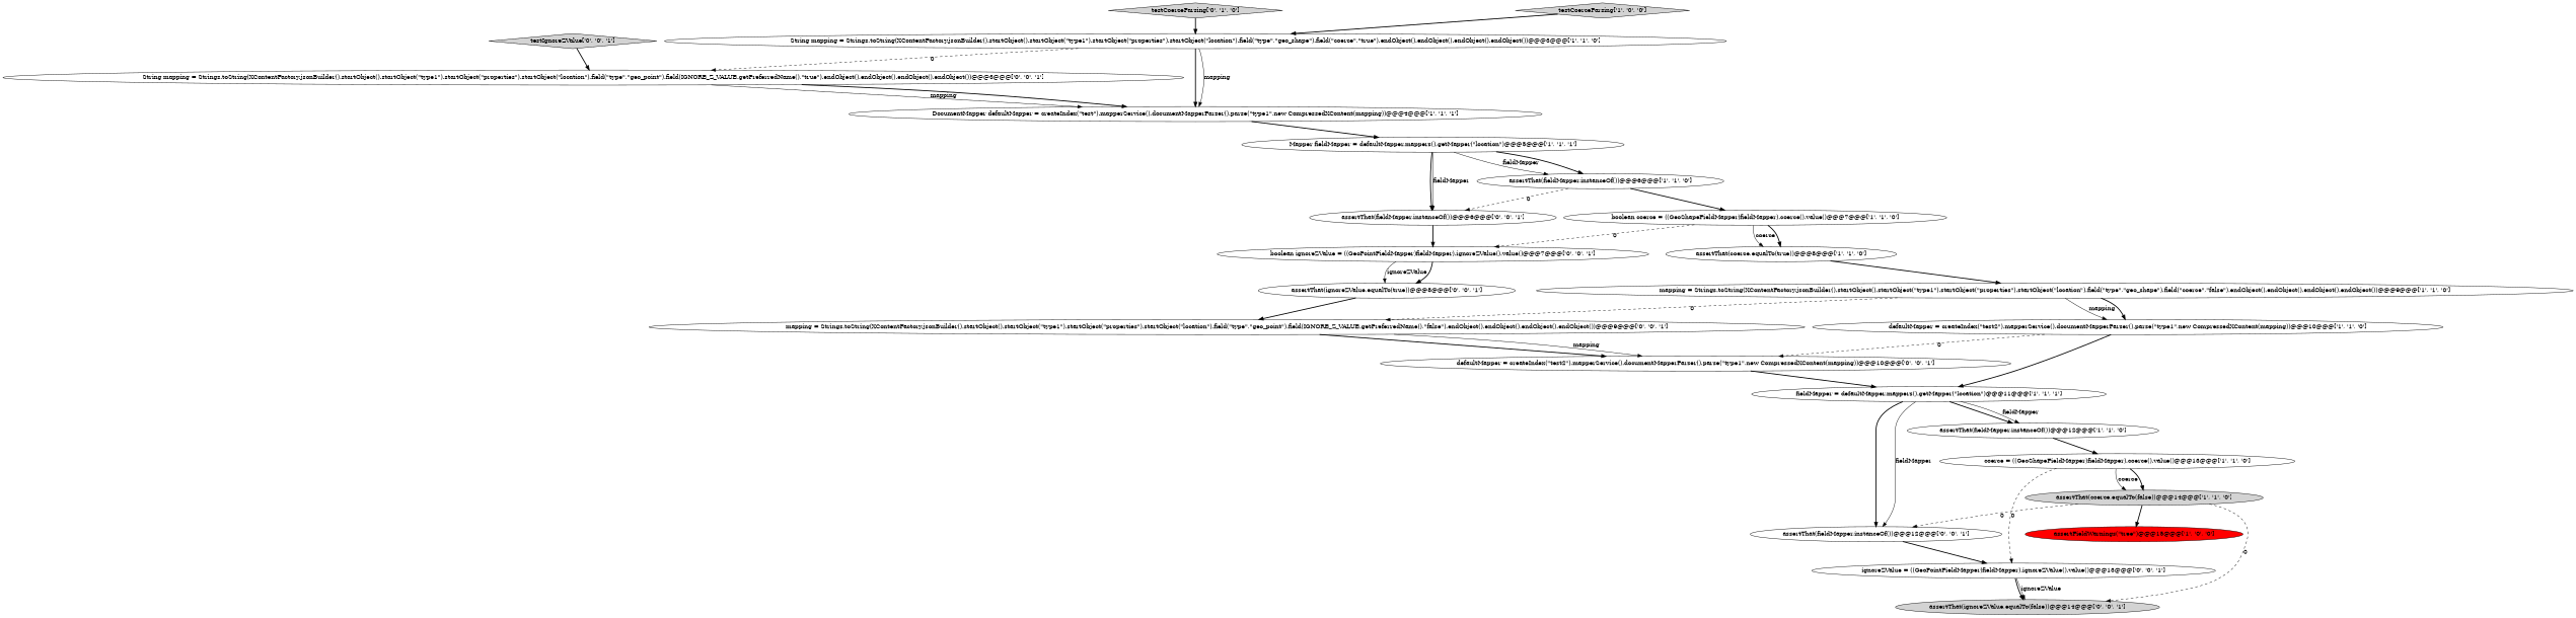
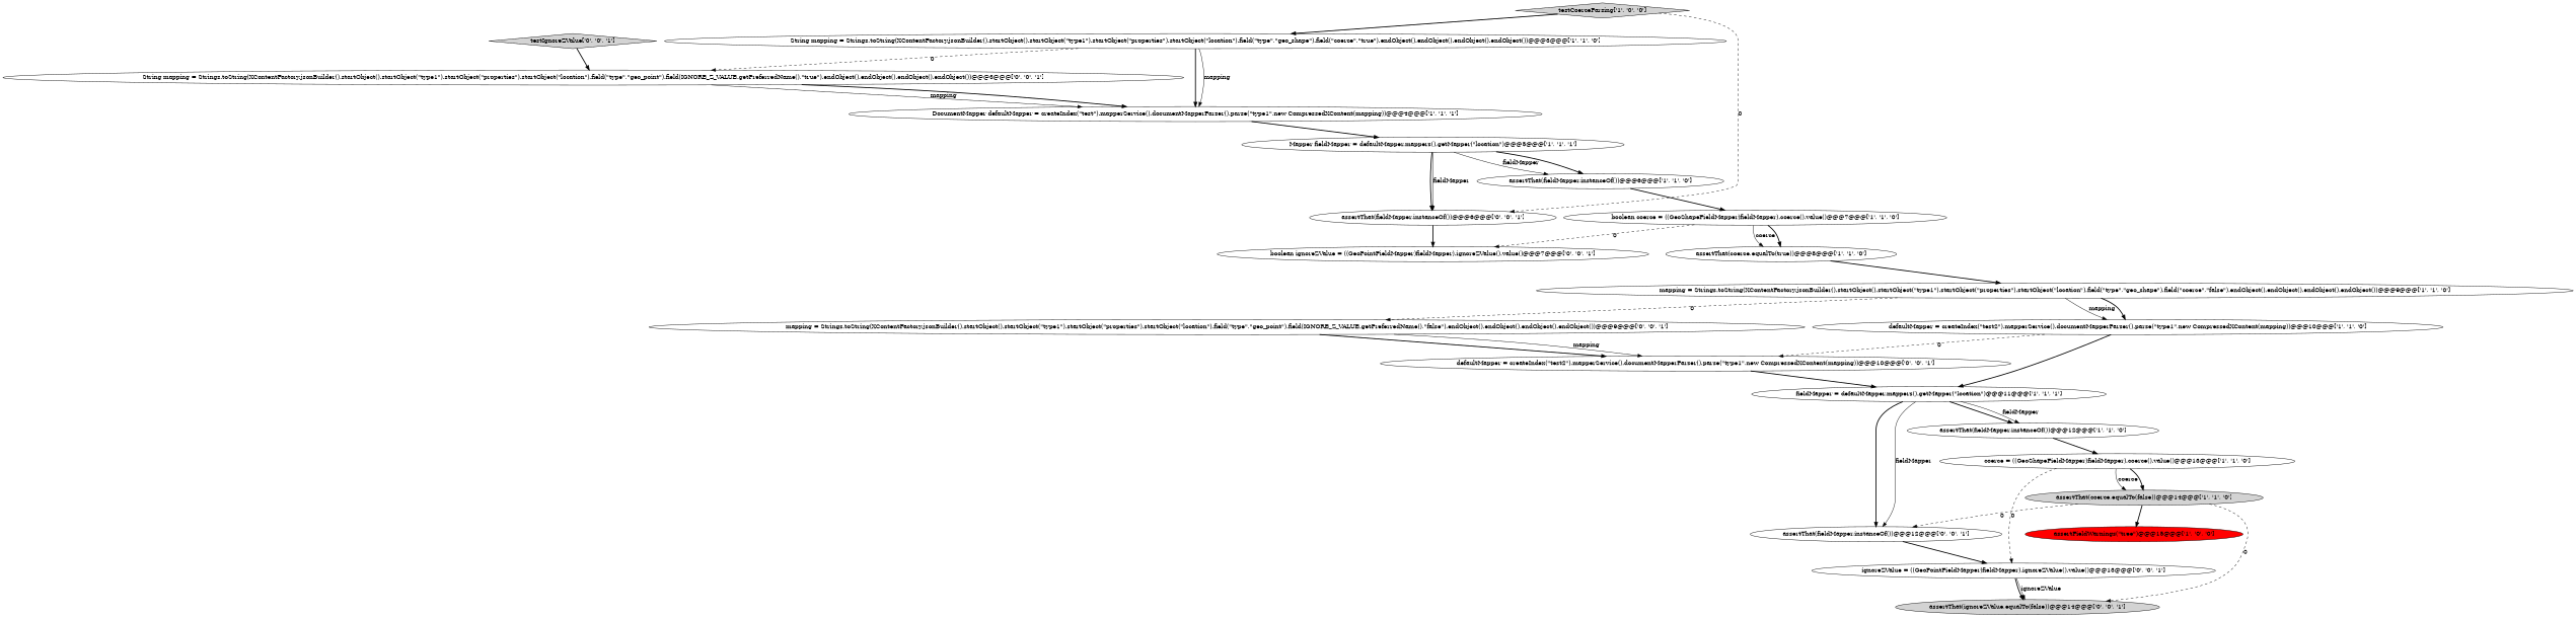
  digraph {
    node [fillcolor=white shape=ellipse style=filled]
    edge [style=bold]
    n1 [label="defaultMapper = createIndex(\"test2\").mapperService().documentMapperParser().parse(\"type1\",new CompressedXContent(mapping))@@@10@@@['1', '1', '0']"]
    n2 [label="fieldMapper = defaultMapper.mappers().getMapper(\"location\")@@@11@@@['1', '1', '1']"]
    n3 [label="defaultMapper = createIndex(\"test2\").mapperService().documentMapperParser().parse(\"type1\",new CompressedXContent(mapping))@@@10@@@['0', '0', '1']"]
    n4 [label="assertThat(fieldMapper,instanceOf())@@@12@@@['1', '1', '0']"]
    n5 [label="assertThat(fieldMapper,instanceOf())@@@12@@@['0', '0', '1']"]
    n6 [label="ignoreZValue = ((GeoPointFieldMapper)fieldMapper).ignoreZValue().value()@@@13@@@['0', '0', '1']"]
    n7 [fillcolor=lightgray label="assertThat(ignoreZValue,equalTo(false))@@@14@@@['0', '0', '1']"]
    n8 [label="coerce = ((GeoShapeFieldMapper)fieldMapper).coerce().value()@@@13@@@['1', '1', '0']"]
    n9 [label="Mapper fieldMapper = defaultMapper.mappers().getMapper(\"location\")@@@5@@@['1', '1', '1']"]
    n10 [label="assertThat(fieldMapper,instanceOf())@@@6@@@['1', '1', '0']"]
    n11 [label="assertThat(fieldMapper,instanceOf())@@@6@@@['0', '0', '1']"]
    n12 [label="boolean coerce = ((GeoShapeFieldMapper)fieldMapper).coerce().value()@@@7@@@['1', '1', '0']"]
    n13 [label="boolean ignoreZValue = ((GeoPointFieldMapper)fieldMapper).ignoreZValue().value()@@@7@@@['0', '0', '1']"]
-   n14 [label="assertThat(ignoreZValue,equalTo(true))@@@8@@@['0', '0', '1']"]
    n15 [label="mapping = Strings.toString(XContentFactory.jsonBuilder().startObject().startObject(\"type1\").startObject(\"properties\").startObject(\"location\").field(\"type\",\"geo_point\").field(IGNORE_Z_VALUE.getPreferredName(),\"false\").endObject().endObject().endObject().endObject())@@@9@@@['0', '0', '1']"]
    n16 [fillcolor=lightgray label="assertThat(coerce,equalTo(false))@@@14@@@['1', '1', '0']"]
    n17 [label="DocumentMapper defaultMapper = createIndex(\"test\").mapperService().documentMapperParser().parse(\"type1\",new CompressedXContent(mapping))@@@4@@@['1', '1', '1']"]
    n18 [fillcolor=red label="assertFieldWarnings(\"tree\")@@@15@@@['1', '0', '0']"]
    n19 [fillcolor=lightgray label="testIgnoreZValue['0', '0', '1']" shape=diamond]
    n20 [label="String mapping = Strings.toString(XContentFactory.jsonBuilder().startObject().startObject(\"type1\").startObject(\"properties\").startObject(\"location\").field(\"type\",\"geo_point\").field(IGNORE_Z_VALUE.getPreferredName(),\"true\").endObject().endObject().endObject().endObject())@@@3@@@['0', '0', '1']"]
    n21 [fillcolor=lightgray label="testCoerceParsing['1', '0', '0']" shape=diamond]
    n22 [label="String mapping = Strings.toString(XContentFactory.jsonBuilder().startObject().startObject(\"type1\").startObject(\"properties\").startObject(\"location\").field(\"type\",\"geo_shape\").field(\"coerce\",\"true\").endObject().endObject().endObject().endObject())@@@3@@@['1', '1', '0']"]
    n23 [label="assertThat(coerce,equalTo(true))@@@8@@@['1', '1', '0']"]
    n24 [label="mapping = Strings.toString(XContentFactory.jsonBuilder().startObject().startObject(\"type1\").startObject(\"properties\").startObject(\"location\").field(\"type\",\"geo_shape\").field(\"coerce\",\"false\").endObject().endObject().endObject().endObject())@@@9@@@['1', '1', '0']"]
-   n25 [fillcolor=lightgray label="testCoerceParsing['0', '1', '0']" shape=diamond]
    n1 -> n2
    n1 -> n3 [label=0 style=dashed]
    n2 -> n4
    n2 -> n4 [label=fieldMapper style=solid]
    n2 -> n5
    n2 -> n5 [label=fieldMapper style=solid]
    n3 -> n2
    n4 -> n8
    n5 -> n6
    n6 -> n7 [label=ignoreZValue style=solid]
    n6 -> n7
    n8 -> n6 [label=0 style=dashed]
    n8 -> n16 [label=coerce style=solid]
    n8 -> n16
    n9 -> n10 [label=fieldMapper style=solid]
    n9 -> n10
    n9 -> n11 [label=fieldMapper style=solid]
    n9 -> n11
-   n10 -> n11 [label=0 style=dashed]
+   n21 -> n11 [label=0 style=dashed]
    n10 -> n12
    n11 -> n13
    n12 -> n13 [label=0 style=dashed]
    n12 -> n23 [label=coerce style=solid]
    n12 -> n23
-   n13 -> n14 [label=ignoreZValue style=solid]
-   n13 -> n14
-   n14 -> n15
    n15 -> n3 [label=mapping style=solid]
    n15 -> n3
    n16 -> n5 [label=0 style=dashed]
    n16 -> n7 [label=0 style=dashed]
    n16 -> n18
    n17 -> n9
    n19 -> n20
    n20 -> n17 [label=mapping style=solid]
    n20 -> n17
    n21 -> n22
    n22 -> n17
    n22 -> n17 [label=mapping style=solid]
    n22 -> n20 [label=0 style=dashed]
    n23 -> n24
    n24 -> n1 [label=mapping style=solid]
    n24 -> n1
    n24 -> n15 [label=0 style=dashed]
-   n25 -> n22
  }
